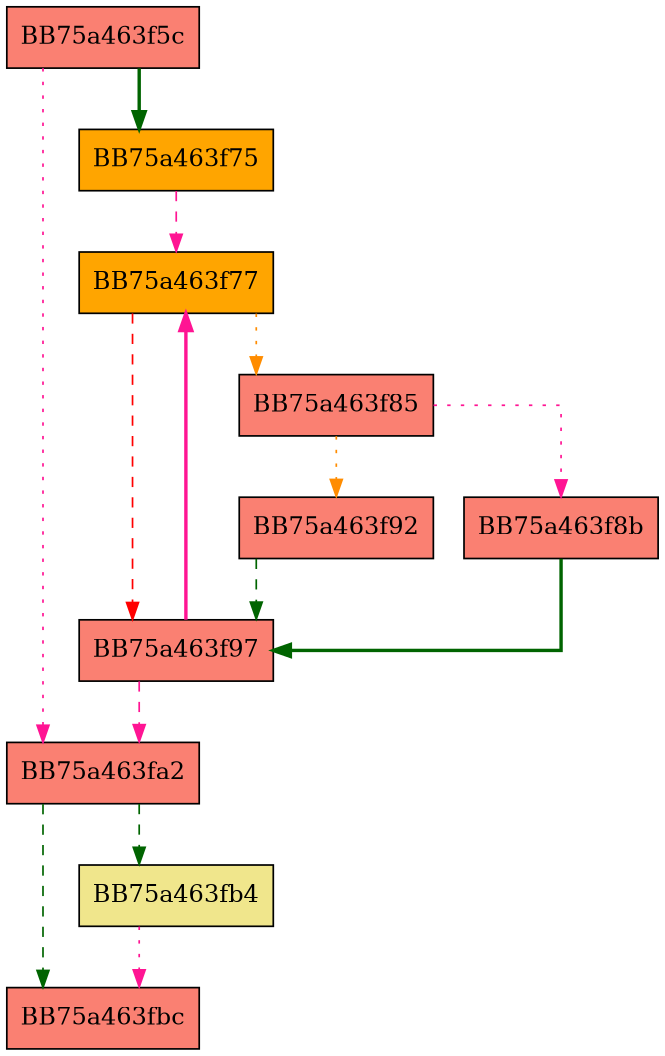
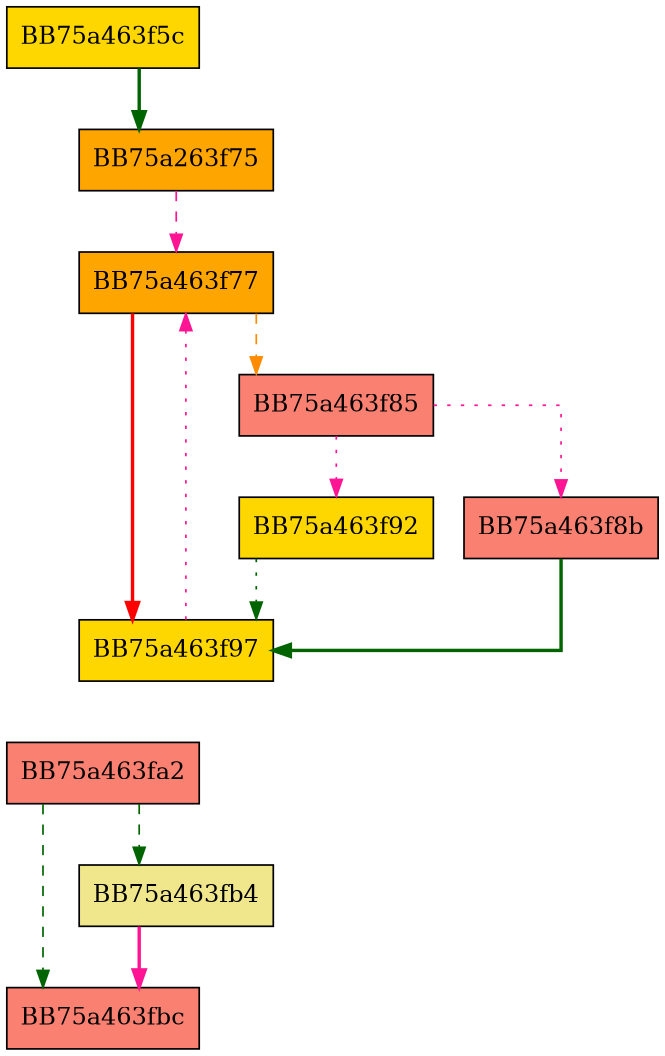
  digraph {
    splines=ortho
    node [fillcolor=salmon shape=box style=filled]
    edge [color=deeppink style=dashed]
    BB75a463fa2
-   BB75a463f5c
-   BB75a463f75 [fillcolor=orange]
+   BB75a463f5c [fillcolor=gold]
+   BB75a463f75 [fillcolor=orange label=BB75a263f75]
    BB75a463fbc
    BB75a463fb4 [fillcolor=khaki]
    BB75a463f77 [fillcolor=orange]
-   BB75a463f97
+   BB75a463f97 [fillcolor=gold]
    BB75a463f85
-   BB75a463f92
+   BB75a463f92 [fillcolor=gold]
    BB75a463f8b
    BB75a463fa2 -> BB75a463fbc [color=darkgreen]
    BB75a463fa2 -> BB75a463fb4 [color=darkgreen]
-   BB75a463f5c -> BB75a463fa2 [style=dotted]
    BB75a463f5c -> BB75a463f75 [color=darkgreen style=bold]
    BB75a463f75 -> BB75a463f77
-   BB75a463fb4 -> BB75a463fbc [style=dotted]
-   BB75a463f77 -> BB75a463f97 [color=red]
-   BB75a463f77 -> BB75a463f85 [color=darkorange style=dotted]
-   BB75a463f97 -> BB75a463fa2
-   BB75a463f97 -> BB75a463f77 [style=bold]
-   BB75a463f85 -> BB75a463f92 [color=darkorange style=dotted]
+   BB75a463fb4 -> BB75a463fbc [style=bold]
+   BB75a463f77 -> BB75a463f97 [color=red style=bold]
+   BB75a463f77 -> BB75a463f85 [color=darkorange]
+   BB75a463f97 -> BB75a463f77 [style=dotted]
+   BB75a463f85 -> BB75a463f92 [style=dotted]
    BB75a463f85 -> BB75a463f8b [style=dotted]
-   BB75a463f92 -> BB75a463f97 [color=darkgreen]
+   BB75a463f92 -> BB75a463f97 [color=darkgreen style=dotted]
    BB75a463f8b -> BB75a463f97 [color=darkgreen style=bold]
  }
